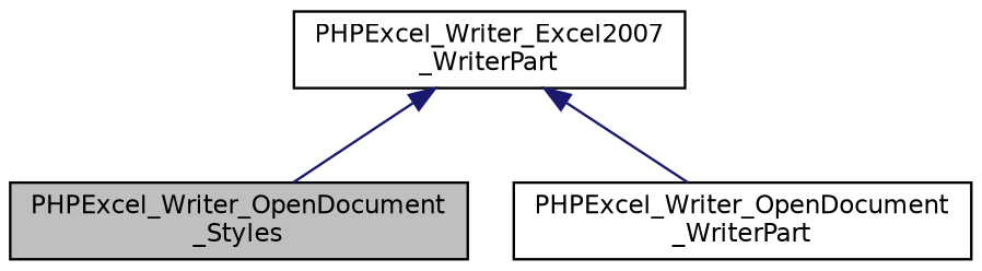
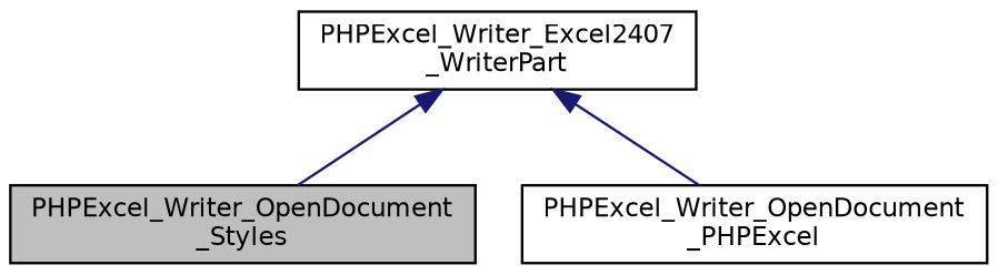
  digraph {
    node [color=black fillcolor=white fontname=Helvetica fontsize=10 shape=record style=filled]
    edge [color=midnightblue dir=back fontname=Helvetica fontsize=10 labelfontname=Helvetica labelfontsize=10 style=solid]
    n1 [fillcolor=grey75 fontcolor=black height=0.2 label="PHPExcel_Writer_OpenDocument\l_Styles" width=0.4]
-   n2 [height=0.2 label="PHPExcel_Writer_OpenDocument\l_WriterPart" width=0.4]
-   n3 [height=0.2 label="PHPExcel_Writer_Excel2007\l_WriterPart" width=0.4]
+   n2 [height=0.2 label="PHPExcel_Writer_OpenDocument\l_PHPExcel" width=0.4]
+   n3 [height=0.2 label="PHPExcel_Writer_Excel2407\l_WriterPart" width=0.4]
    n3 -> n1
    n3 -> n2
  }
